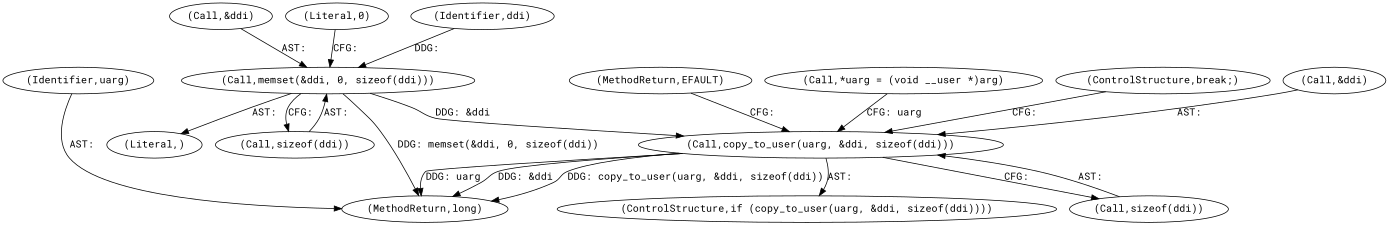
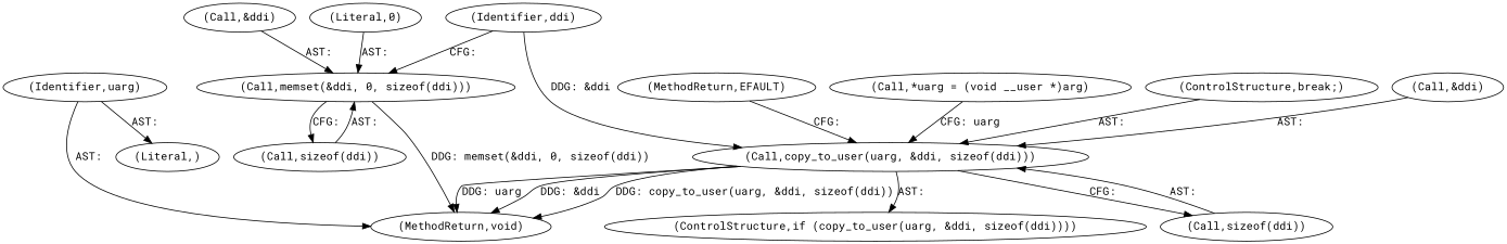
  digraph {
    fontname="Roboto Mono"
    node [fontname="Roboto Mono"]
    edge [fontname="Roboto Mono"]
    n1 [label="(Call,memset(&ddi, 0, sizeof(ddi)))"]
    n2 [label="(Call,copy_to_user(uarg, &ddi, sizeof(ddi)))"]
    n3 [label="(Call,sizeof(ddi))"]
-   n4 [label="(MethodReturn,long)"]
+   n4 [label="(MethodReturn,void)"]
    n5 [label="(Literal,)"]
    n6 [label="(ControlStructure,if (copy_to_user(uarg, &ddi, sizeof(ddi))))"]
    n7 [label="(Call,sizeof(ddi))"]
    n8 [label="(Identifier,ddi)"]
    n9 [label="(MethodReturn,EFAULT)"]
    n10 [label="(Call,&ddi)"]
    n11 [label="(Call,*uarg = (void __user *)arg)"]
    n12 [label="(Literal,0)"]
    n13 [label="(ControlStructure,break;)"]
    n14 [label="(Identifier,uarg)"]
    n15 [label="(Call,&ddi)"]
-   n1 -> n2 [label="DDG: &ddi"]
+   n8 -> n2 [label="DDG: &ddi"]
    n1 -> n3 [label="CFG: "]
    n1 -> n4 [label="DDG: memset(&ddi, 0, sizeof(ddi))"]
-   n1 -> n5 [label="AST: "]
+   n14 -> n5 [label="AST: "]
    n2 -> n4 [label="DDG: uarg"]
    n2 -> n4 [label="DDG: &ddi"]
    n2 -> n4 [label="DDG: copy_to_user(uarg, &ddi, sizeof(ddi))"]
    n2 -> n6 [label="AST: "]
    n2 -> n7 [label="CFG: "]
    n3 -> n1 [label="AST: "]
    n7 -> n2 [label="AST: "]
-   n8 -> n1 [label="DDG: "]
+   n8 -> n1 [label="CFG: "]
    n9 -> n2 [label="CFG: "]
    n10 -> n1 [label="AST: "]
    n11 -> n2 [label="CFG: uarg"]
-   n12 -> n1 [label="CFG: "]
-   n13 -> n2 [label="CFG: "]
+   n12 -> n1 [label="AST: "]
+   n13 -> n2 [label="AST: "]
    n14 -> n4 [label="AST: "]
    n15 -> n2 [label="AST: "]
  }
